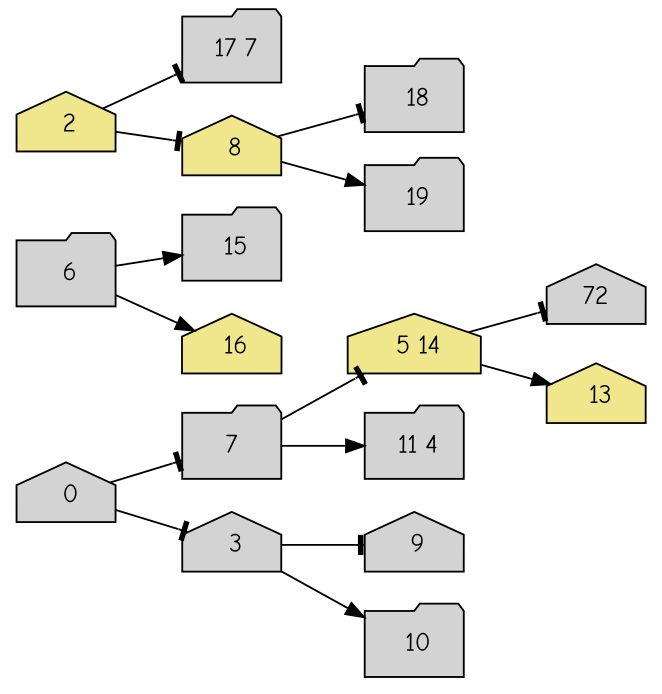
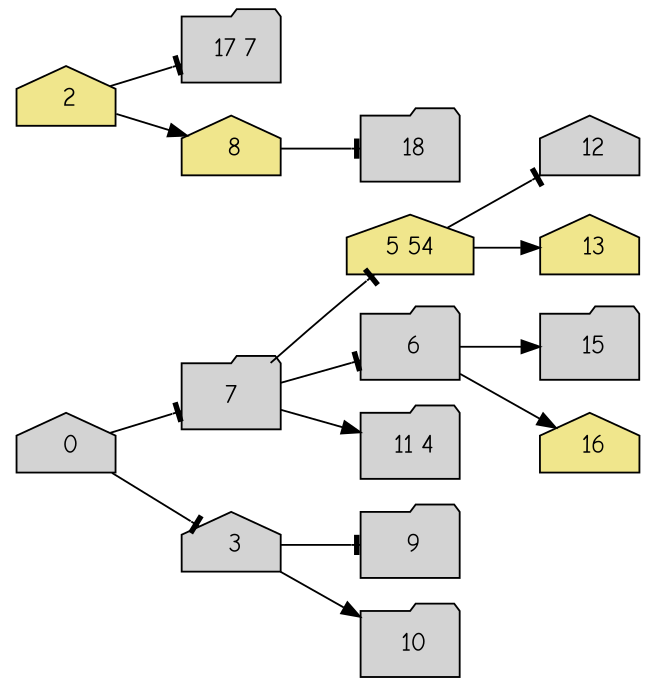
  digraph {
    fontname="Comic Neue"
    rankdir=LR
    node [fillcolor=lightgrey fontname="Comic Neue" shape=folder style=filled]
    edge [arrowhead=tee fontname="Comic Neue"]
    n1 [label=7]
    " 0" [shape=house]
    " 3" [shape=house]
-   " 5 14" [fillcolor=khaki shape=house]
+   " 5 14" [fillcolor=khaki shape=house label="5 54"]
    " 6"
    " 11 4"
    " 2" [fillcolor=khaki shape=house]
    " 17 7"
    " 8" [fillcolor=khaki shape=house]
-   " 9" [shape=house]
+   " 9"
    " 10"
-   " 12" [shape=house label=72]
+   " 12" [shape=house]
    " 13" [fillcolor=khaki shape=house]
    " 15"
    " 16" [fillcolor=khaki shape=house]
    " 18"
-   " 19"
    n1 -> " 5 14"
+   n1 -> " 6"
    n1 -> " 11 4" [arrowhead=normal]
    " 0" -> n1
    " 0" -> " 3"
    " 3" -> " 9"
    " 3" -> " 10" [arrowhead=normal]
    " 5 14" -> " 12"
    " 5 14" -> " 13" [arrowhead=normal]
    " 6" -> " 15" [arrowhead=normal]
    " 6" -> " 16" [arrowhead=normal]
    " 2" -> " 17 7"
-   " 2" -> " 8"
+   " 2" -> " 8" [arrowhead=normal]
    " 8" -> " 18"
-   " 8" -> " 19" [arrowhead=normal]
  }
